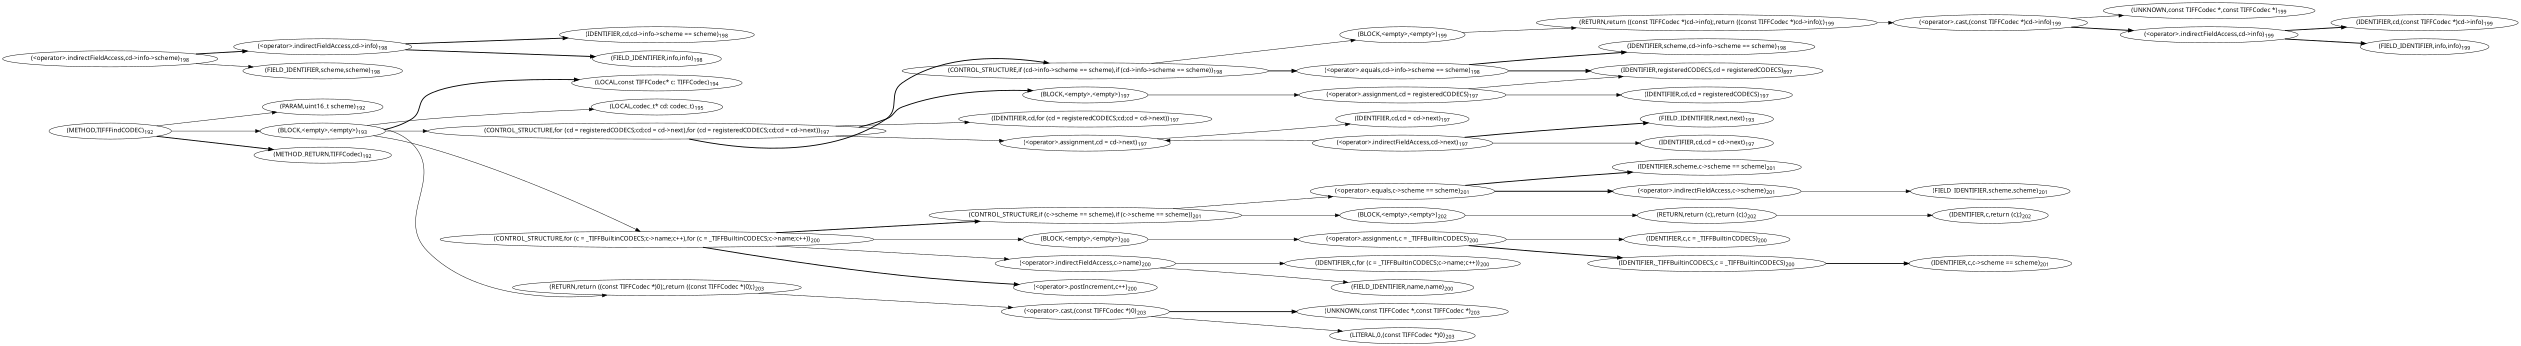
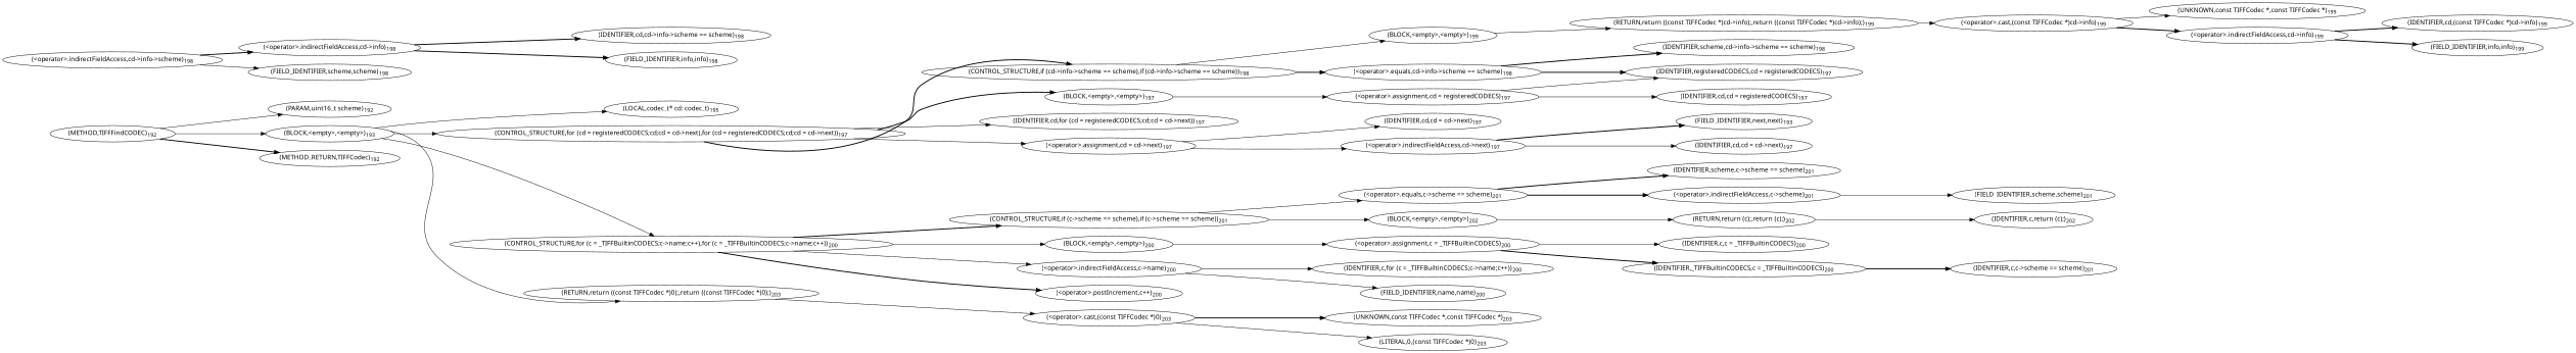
  digraph {
    fontname="Noto Sans"
    rankdir=LR
    node [fontname="Noto Sans"]
    edge [fontname="Noto Sans" style=solid]
    n1 [label=<(METHOD,TIFFFindCODEC)<SUB>192</SUB>>]
    n2 [label=<(PARAM,uint16_t scheme)<SUB>192</SUB>>]
    n3 [label=<(BLOCK,&lt;empty&gt;,&lt;empty&gt;)<SUB>193</SUB>>]
    n4 [label=<(METHOD_RETURN,TIFFCodec)<SUB>192</SUB>>]
-   n5 [label=<(LOCAL,const TIFFCodec* c: TIFFCodec)<SUB>194</SUB>>]
    n6 [label=<(LOCAL,codec_t* cd: codec_t)<SUB>195</SUB>>]
    n7 [label=<(CONTROL_STRUCTURE,for (cd = registeredCODECS;cd;cd = cd-&gt;next),for (cd = registeredCODECS;cd;cd = cd-&gt;next))<SUB>197</SUB>>]
    n8 [label=<(CONTROL_STRUCTURE,for (c = _TIFFBuiltinCODECS;c-&gt;name;c++),for (c = _TIFFBuiltinCODECS;c-&gt;name;c++))<SUB>200</SUB>>]
    n9 [label=<(RETURN,return ((const TIFFCodec *)0);,return ((const TIFFCodec *)0);)<SUB>203</SUB>>]
    n10 [label=<(BLOCK,&lt;empty&gt;,&lt;empty&gt;)<SUB>197</SUB>>]
    n11 [label=<(IDENTIFIER,cd,for (cd = registeredCODECS;cd;cd = cd-&gt;next))<SUB>197</SUB>>]
    n12 [label=<(&lt;operator&gt;.assignment,cd = cd-&gt;next)<SUB>197</SUB>>]
    n13 [label=<(CONTROL_STRUCTURE,if (cd-&gt;info-&gt;scheme == scheme),if (cd-&gt;info-&gt;scheme == scheme))<SUB>198</SUB>>]
    n14 [label=<(BLOCK,&lt;empty&gt;,&lt;empty&gt;)<SUB>200</SUB>>]
    n15 [label=<(&lt;operator&gt;.indirectFieldAccess,c-&gt;name)<SUB>200</SUB>>]
    n16 [label=<(&lt;operator&gt;.postIncrement,c++)<SUB>200</SUB>>]
    n17 [label=<(CONTROL_STRUCTURE,if (c-&gt;scheme == scheme),if (c-&gt;scheme == scheme))<SUB>201</SUB>>]
    n18 [label=<(&lt;operator&gt;.cast,(const TIFFCodec *)0)<SUB>203</SUB>>]
    n19 [label=<(&lt;operator&gt;.assignment,cd = registeredCODECS)<SUB>197</SUB>>]
    n20 [label=<(IDENTIFIER,cd,cd = cd-&gt;next)<SUB>197</SUB>>]
    n21 [label=<(&lt;operator&gt;.indirectFieldAccess,cd-&gt;next)<SUB>197</SUB>>]
    n22 [label=<(&lt;operator&gt;.equals,cd-&gt;info-&gt;scheme == scheme)<SUB>198</SUB>>]
    n23 [label=<(BLOCK,&lt;empty&gt;,&lt;empty&gt;)<SUB>199</SUB>>]
    n24 [label=<(IDENTIFIER,cd,cd = registeredCODECS)<SUB>197</SUB>>]
-   n25 [label=<(IDENTIFIER,registeredCODECS,cd = registeredCODECS)<SUB>897</SUB>>]
+   n25 [label=<(IDENTIFIER,registeredCODECS,cd = registeredCODECS)<SUB>197</SUB>>]
    n26 [label=<(IDENTIFIER,cd,cd = cd-&gt;next)<SUB>197</SUB>>]
    n27 [label=<(FIELD_IDENTIFIER,next,next)<SUB>193</SUB>>]
    n28 [label=<(IDENTIFIER,scheme,cd-&gt;info-&gt;scheme == scheme)<SUB>198</SUB>>]
    n29 [label=<(RETURN,return ((const TIFFCodec *)cd-&gt;info);,return ((const TIFFCodec *)cd-&gt;info);)<SUB>199</SUB>>]
    n30 [label=<(&lt;operator&gt;.indirectFieldAccess,cd-&gt;info-&gt;scheme)<SUB>198</SUB>>]
    n31 [label=<(&lt;operator&gt;.indirectFieldAccess,cd-&gt;info)<SUB>198</SUB>>]
    n32 [label=<(FIELD_IDENTIFIER,scheme,scheme)<SUB>198</SUB>>]
    n33 [label=<(IDENTIFIER,cd,cd-&gt;info-&gt;scheme == scheme)<SUB>198</SUB>>]
    n34 [label=<(FIELD_IDENTIFIER,info,info)<SUB>198</SUB>>]
    n35 [label=<(&lt;operator&gt;.cast,(const TIFFCodec *)cd-&gt;info)<SUB>199</SUB>>]
    n36 [label=<(UNKNOWN,const TIFFCodec *,const TIFFCodec *)<SUB>199</SUB>>]
    n37 [label=<(&lt;operator&gt;.indirectFieldAccess,cd-&gt;info)<SUB>199</SUB>>]
    n38 [label=<(IDENTIFIER,cd,(const TIFFCodec *)cd-&gt;info)<SUB>199</SUB>>]
    n39 [label=<(FIELD_IDENTIFIER,info,info)<SUB>199</SUB>>]
    n40 [label=<(&lt;operator&gt;.assignment,c = _TIFFBuiltinCODECS)<SUB>200</SUB>>]
    n41 [label=<(IDENTIFIER,c,for (c = _TIFFBuiltinCODECS;c-&gt;name;c++))<SUB>200</SUB>>]
    n42 [label=<(FIELD_IDENTIFIER,name,name)<SUB>200</SUB>>]
    n43 [label=<(&lt;operator&gt;.equals,c-&gt;scheme == scheme)<SUB>201</SUB>>]
    n44 [label=<(BLOCK,&lt;empty&gt;,&lt;empty&gt;)<SUB>202</SUB>>]
    n45 [label=<(IDENTIFIER,c,c = _TIFFBuiltinCODECS)<SUB>200</SUB>>]
    n46 [label=<(IDENTIFIER,_TIFFBuiltinCODECS,c = _TIFFBuiltinCODECS)<SUB>200</SUB>>]
    n47 [label=<(IDENTIFIER,c,c-&gt;scheme == scheme)<SUB>201</SUB>>]
    n48 [label=<(&lt;operator&gt;.indirectFieldAccess,c-&gt;scheme)<SUB>201</SUB>>]
    n49 [label=<(IDENTIFIER,scheme,c-&gt;scheme == scheme)<SUB>201</SUB>>]
    n50 [label=<(RETURN,return (c);,return (c);)<SUB>202</SUB>>]
    n51 [label=<(FIELD_IDENTIFIER,scheme,scheme)<SUB>201</SUB>>]
    n52 [label=<(IDENTIFIER,c,return (c);)<SUB>202</SUB>>]
    n53 [label=<(UNKNOWN,const TIFFCodec *,const TIFFCodec *)<SUB>203</SUB>>]
    n54 [label=<(LITERAL,0,(const TIFFCodec *)0)<SUB>203</SUB>>]
    n1 -> n2
    n1 -> n3
    n1 -> n4 [style=bold]
-   n3 -> n5 [style=bold]
    n3 -> n6
    n3 -> n7
    n3 -> n8
    n3 -> n9
    n7 -> n10 [style=bold]
    n7 -> n11
    n7 -> n12
    n7 -> n13 [style=bold]
    n8 -> n14
    n8 -> n15
    n8 -> n16 [style=bold]
    n8 -> n17 [style=bold]
    n9 -> n18
    n10 -> n19
    n12 -> n20
-   n21 -> n12
+   n12 -> n21
    n13 -> n22 [style=bold]
    n13 -> n23
    n14 -> n40
    n15 -> n41
    n15 -> n42
    n17 -> n43
    n17 -> n44
    n18 -> n53 [style=bold]
    n18 -> n54
    n19 -> n24
    n19 -> n25
    n21 -> n26
    n21 -> n27 [style=bold]
    n22 -> n25 [style=bold]
    n22 -> n28 [style=bold]
    n23 -> n29
    n29 -> n35
    n30 -> n31 [style=bold]
    n30 -> n32
    n31 -> n33 [style=bold]
    n31 -> n34 [style=bold]
    n35 -> n36
    n35 -> n37 [style=bold]
    n37 -> n38 [style=bold]
    n37 -> n39 [style=bold]
    n40 -> n45
    n40 -> n46 [style=bold]
    n43 -> n48 [style=bold]
    n43 -> n49 [style=bold]
    n44 -> n50
    n46 -> n47 [style=bold]
    n48 -> n51
    n50 -> n52
  }
